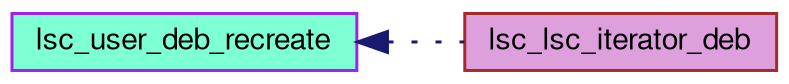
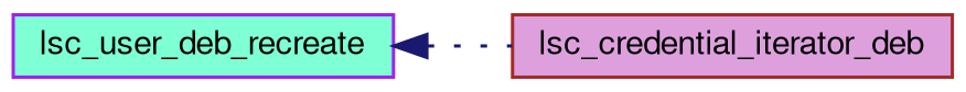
  digraph {
    rankdir=LR
    node [fontname=FreeSans fontsize=10 shape=record style=filled]
    n1 [color=purple fillcolor=aquamarine fontcolor=black height=0.2 label=lsc_user_deb_recreate width=0.4]
-   n2 [color=brown height=0.2 label=lsc_lsc_iterator_deb width=0.4 fillcolor=plum]
+   n2 [color=brown height=0.2 label=lsc_credential_iterator_deb width=0.4 fillcolor=plum]
    n1 -> n2 [color=midnightblue dir=back fontname=FreeSans fontsize=10 labelfontname=FreeSans labelfontsize=10 style=dotted]
  }
